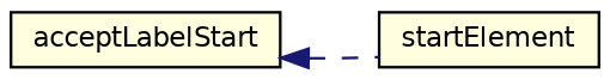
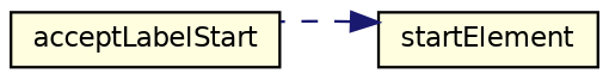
  digraph {
    rankdir=LR
    node [color=black fillcolor=lightyellow fontname=Helvetica fontsize=10 shape=record style=filled]
    n1 [fontcolor=black height=0.2 label=acceptLabelStart width=0.4]
    n2 [height=0.2 label=startElement width=0.4]
-   n1 -> n2 [color=midnightblue dir=back fontname=Helvetica fontsize=10 labelfontname=Helvetica labelfontsize=10 style=dashed]
+   n2 -> n1 [color=midnightblue dir=back fontname=Helvetica fontsize=10 labelfontname=Helvetica labelfontsize=10 style=dashed]
  }
